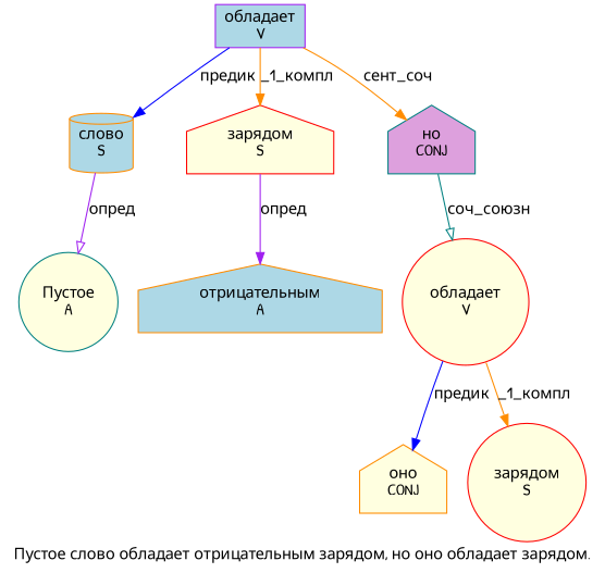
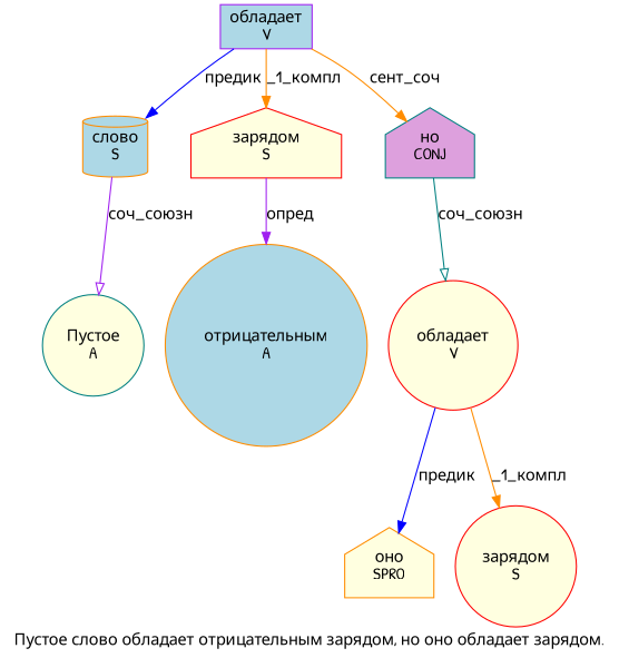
  digraph {
    fontname="Patrick Hand"
    label="Пустое слово обладает отрицательным зарядом, но оно обладает зарядом."
    node [color=darkorange fillcolor=lightyellow fontname="Patrick Hand" penwidth=1 shape=circle style=filled]
    edge [arrowhead=normal color=darkorange fontname="Patrick Hand"]
    n1 [color=teal label="Пустое\nA"]
    n2 [fillcolor=lightblue label="слово\nS" shape=cylinder]
    n3 [color=purple fillcolor=lightblue label="обладает\nV" shape=box]
    n4 [color=red label="зарядом\nS" shape=house]
    n5 [color=teal fillcolor=plum label="но\nCONJ" shape=house]
-   n6 [fillcolor=lightblue label="отрицательным\nA" shape=house]
+   n6 [fillcolor=lightblue label="отрицательным\nA"]
    n7 [color=red label="обладает\nV"]
-   n8 [label="оно\nCONJ" shape=house]
+   n8 [label="оно\nSPRO" shape=house]
    n9 [color=red label="зарядом\nS"]
-   n2 -> n1 [arrowhead=onormal color=purple label="опред"]
+   n2 -> n1 [arrowhead=onormal color=purple label="соч_союзн"]
    n3 -> n2 [color=blue label="предик"]
    n3 -> n4 [label="_1_компл"]
    n3 -> n5 [label="сент_соч"]
    n4 -> n6 [color=purple label="опред"]
    n5 -> n7 [arrowhead=onormal color=teal label="соч_союзн"]
    n7 -> n8 [color=blue label="предик"]
    n7 -> n9 [label="_1_компл"]
  }
